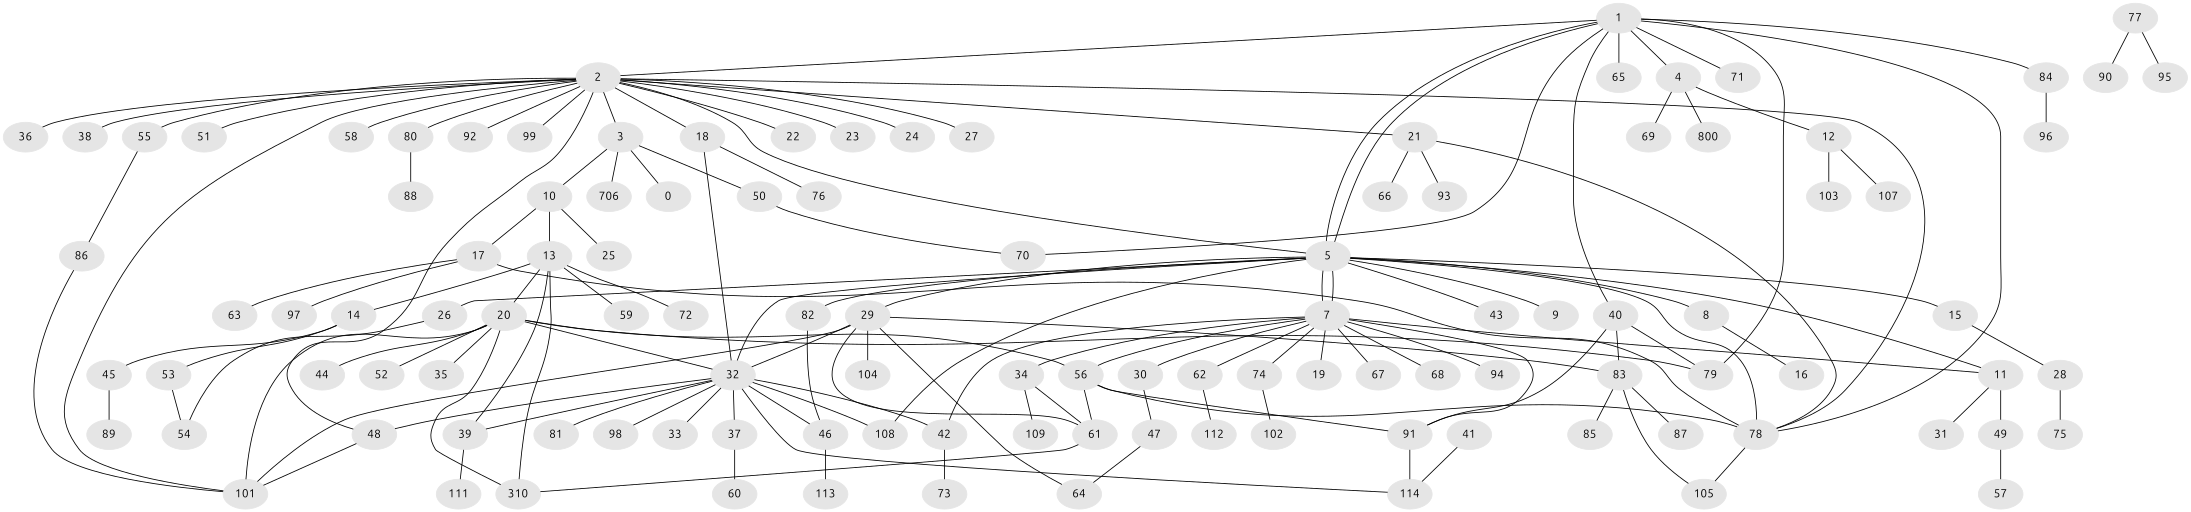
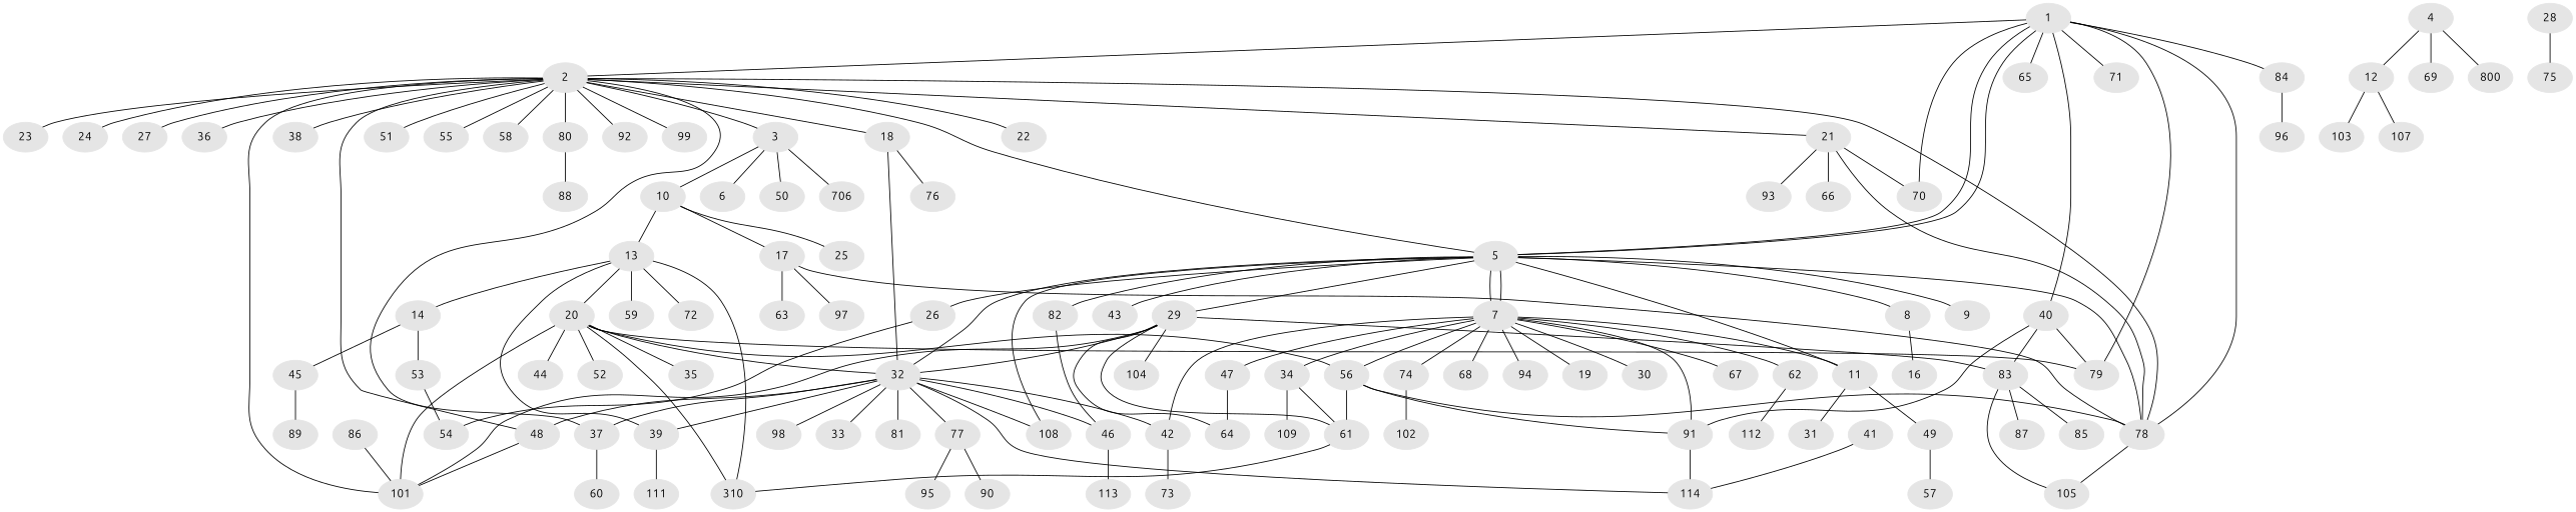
  graph {
    fontname=Ubuntu
    node [color=gray90 fontname=Ubuntu style=filled]
    edge [fontname=Ubuntu]
    1
    2
    4
    5
    40
    65
    70
    71
    78
    79
    84
    3
    18
    21
    22
    23
    24
    27
    36
    37
    38
    48
    51
    55
    58
    80
    92
    99
    101
    12
    69
    n32 [label=800]
    7
    8
    9
    11
-   15
    26
    29
    32
    43
    82
    108
    91
    83
    105
    96
-   6 [label=0]
+   6
    10
    50
    n51 [label=706]
    76
    66
    93
    60
    86
    88
    13
    17
    25
    103
    107
    19
    30
    34
    42
    47
    56
    62
    67
    68
    74
    94
    16
    31
    49
    28
    54
    61
    64
    104
    46
    39
    33
    77
    81
    98
    114
    113
    109
    73
    112
    102
    14
    20
    59
    72
    n98 [label=310]
    63
    97
    57
    45
    53
    35
    44
    52
    111
    89
    75
    85
    87
    41
    90
    95
    1 -- 2
-   1 -- 4
    1 -- 5
    1 -- 5
    1 -- 40
    1 -- 65
    1 -- 70
    1 -- 71
    1 -- 78
    1 -- 79
    1 -- 84
    2 -- 5
    2 -- 78
    2 -- 3
    2 -- 18
    2 -- 21
    2 -- 22
    2 -- 23
    2 -- 24
    2 -- 27
    2 -- 36
+   2 -- 37
    2 -- 38
    2 -- 48
    2 -- 51
    2 -- 55
    2 -- 58
    2 -- 80
    2 -- 92
    2 -- 99
    2 -- 101
    4 -- 12
    4 -- 69
    4 -- n32
    5 -- 78
    5 -- 7
    5 -- 7
    5 -- 8
    5 -- 9
    5 -- 11
-   5 -- 15
    5 -- 26
    5 -- 29
    5 -- 32
    5 -- 43
    5 -- 82
    5 -- 108
    40 -- 79
    40 -- 91
    40 -- 83
    78 -- 105
    84 -- 96
    3 -- 6
    3 -- 10
    3 -- 50
    3 -- n51
    18 -- 32
    18 -- 76
    21 -- 78
    21 -- 66
    21 -- 93
    37 -- 60
    48 -- 101
-   55 -- 86
    80 -- 88
    12 -- 103
    12 -- 107
    7 -- 11
    7 -- 91
    7 -- 19
    7 -- 30
    7 -- 34
    7 -- 42
-   30 -- 47
+   7 -- 47
    7 -- 56
    7 -- 62
    7 -- 67
    7 -- 68
    7 -- 74
    7 -- 94
    8 -- 16
    11 -- 31
    11 -- 49
-   15 -- 28
    26 -- 54
    29 -- 101
    29 -- 32
    29 -- 83
    29 -- 61
    29 -- 64
    29 -- 104
    32 -- 37
    32 -- 48
    32 -- 108
    32 -- 42
    32 -- 46
    32 -- 39
    32 -- 33
+   32 -- 77
    32 -- 81
    32 -- 98
    32 -- 114
    82 -- 46
    91 -- 114
    83 -- 105
    83 -- 85
    83 -- 87
    10 -- 13
    10 -- 17
    10 -- 25
-   50 -- 70
+   21 -- 70
    86 -- 101
    13 -- 39
    13 -- 14
    13 -- 20
    13 -- 59
    13 -- 72
    13 -- n98
    17 -- 78
    17 -- 63
    17 -- 97
    34 -- 61
    34 -- 109
    42 -- 73
    47 -- 64
    56 -- 78
    56 -- 91
    56 -- 61
    62 -- 112
    74 -- 102
    49 -- 57
    28 -- 75
    61 -- n98
    46 -- 113
    39 -- 111
    77 -- 90
    77 -- 95
    14 -- 45
    14 -- 53
    20 -- 79
    20 -- 101
    20 -- 32
    20 -- 56
    20 -- n98
    20 -- 35
    20 -- 44
    20 -- 52
    45 -- 89
    53 -- 54
    41 -- 114
  }
